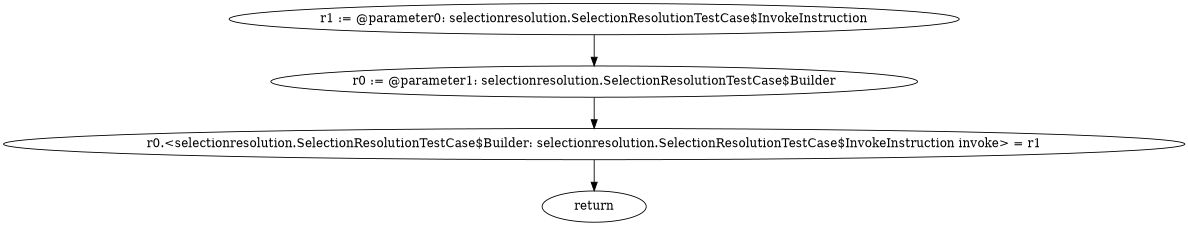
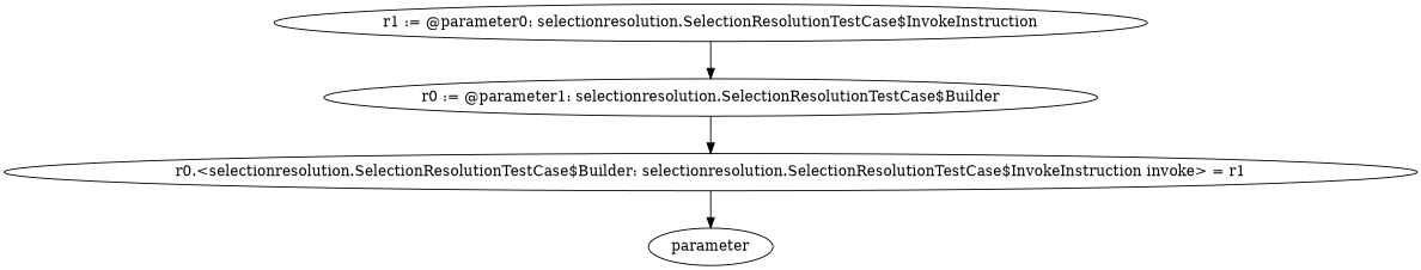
  digraph {
    "r1 := @parameter0: selectionresolution.SelectionResolutionTestCase$InvokeInstruction"
    "r0 := @parameter1: selectionresolution.SelectionResolutionTestCase$Builder"
    "r0.<selectionresolution.SelectionResolutionTestCase$Builder: selectionresolution.SelectionResolutionTestCase$InvokeInstruction invoke> = r1"
-   return
+   return [label=parameter]
    "r1 := @parameter0: selectionresolution.SelectionResolutionTestCase$InvokeInstruction" -> "r0 := @parameter1: selectionresolution.SelectionResolutionTestCase$Builder"
    "r0 := @parameter1: selectionresolution.SelectionResolutionTestCase$Builder" -> "r0.<selectionresolution.SelectionResolutionTestCase$Builder: selectionresolution.SelectionResolutionTestCase$InvokeInstruction invoke> = r1"
    "r0.<selectionresolution.SelectionResolutionTestCase$Builder: selectionresolution.SelectionResolutionTestCase$InvokeInstruction invoke> = r1" -> return
  }
